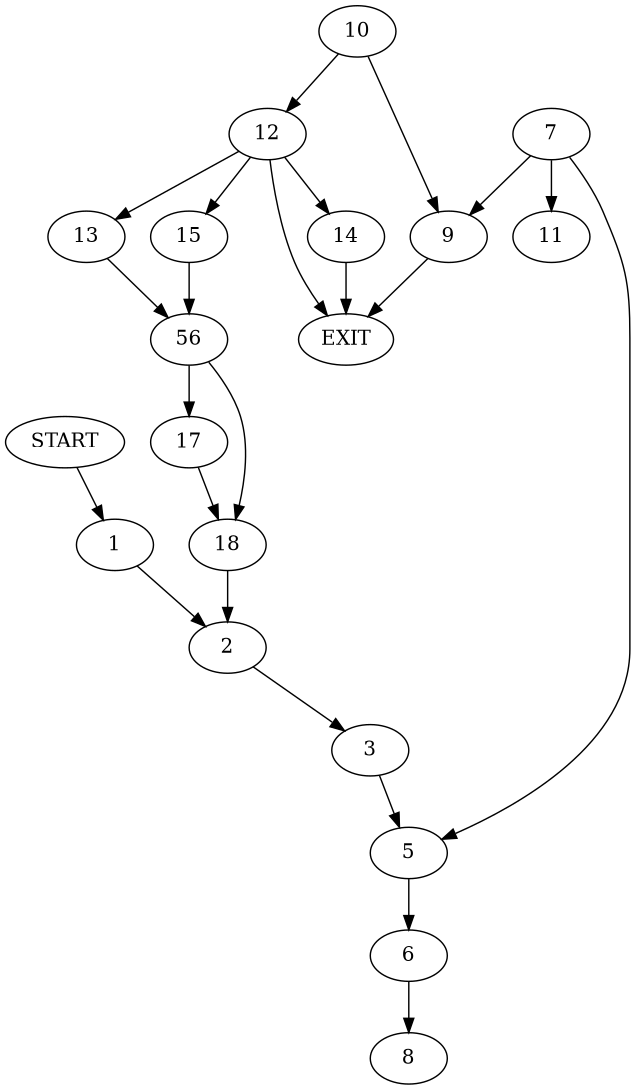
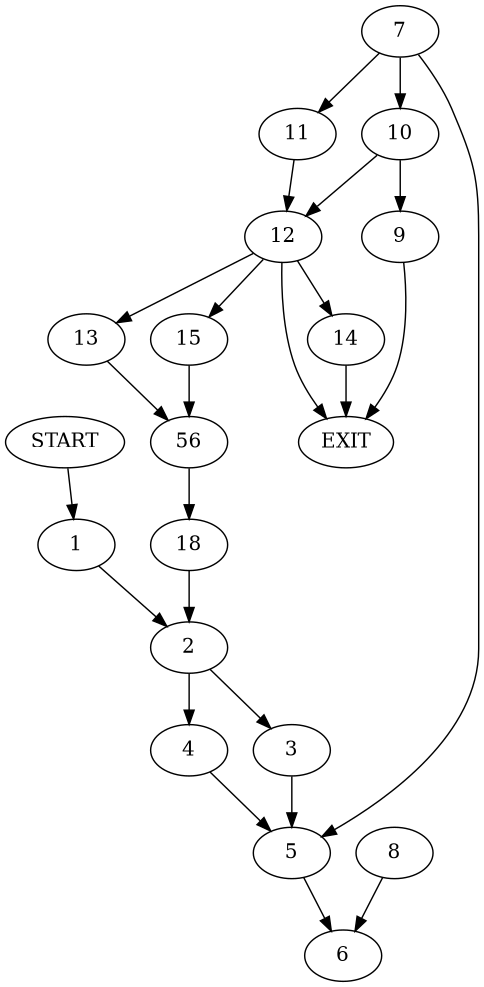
  digraph {
    n1 [label=START]
    1
    2
    n4 [label=EXIT]
    3
+   4
    5
    6
    8
    7
    10
    11
    9
    12
    13
    14
    15
    n18 [label=56]
-   17
    18
    n1 -> 1
    1 -> 2
    2 -> 3
+   2 -> 4
    3 -> 5
+   4 -> 5
    5 -> 6
-   6 -> 8
+   8 -> 6
    7 -> 5
-   7 -> 9
+   7 -> 10
    7 -> 11
    10 -> 9
    10 -> 12
+   11 -> 12
    9 -> n4
    12 -> n4
    12 -> 13
    12 -> 14
    12 -> 15
    13 -> n18
    14 -> n4
    15 -> n18
-   n18 -> 17
    n18 -> 18
-   17 -> 18
    18 -> 2
  }
